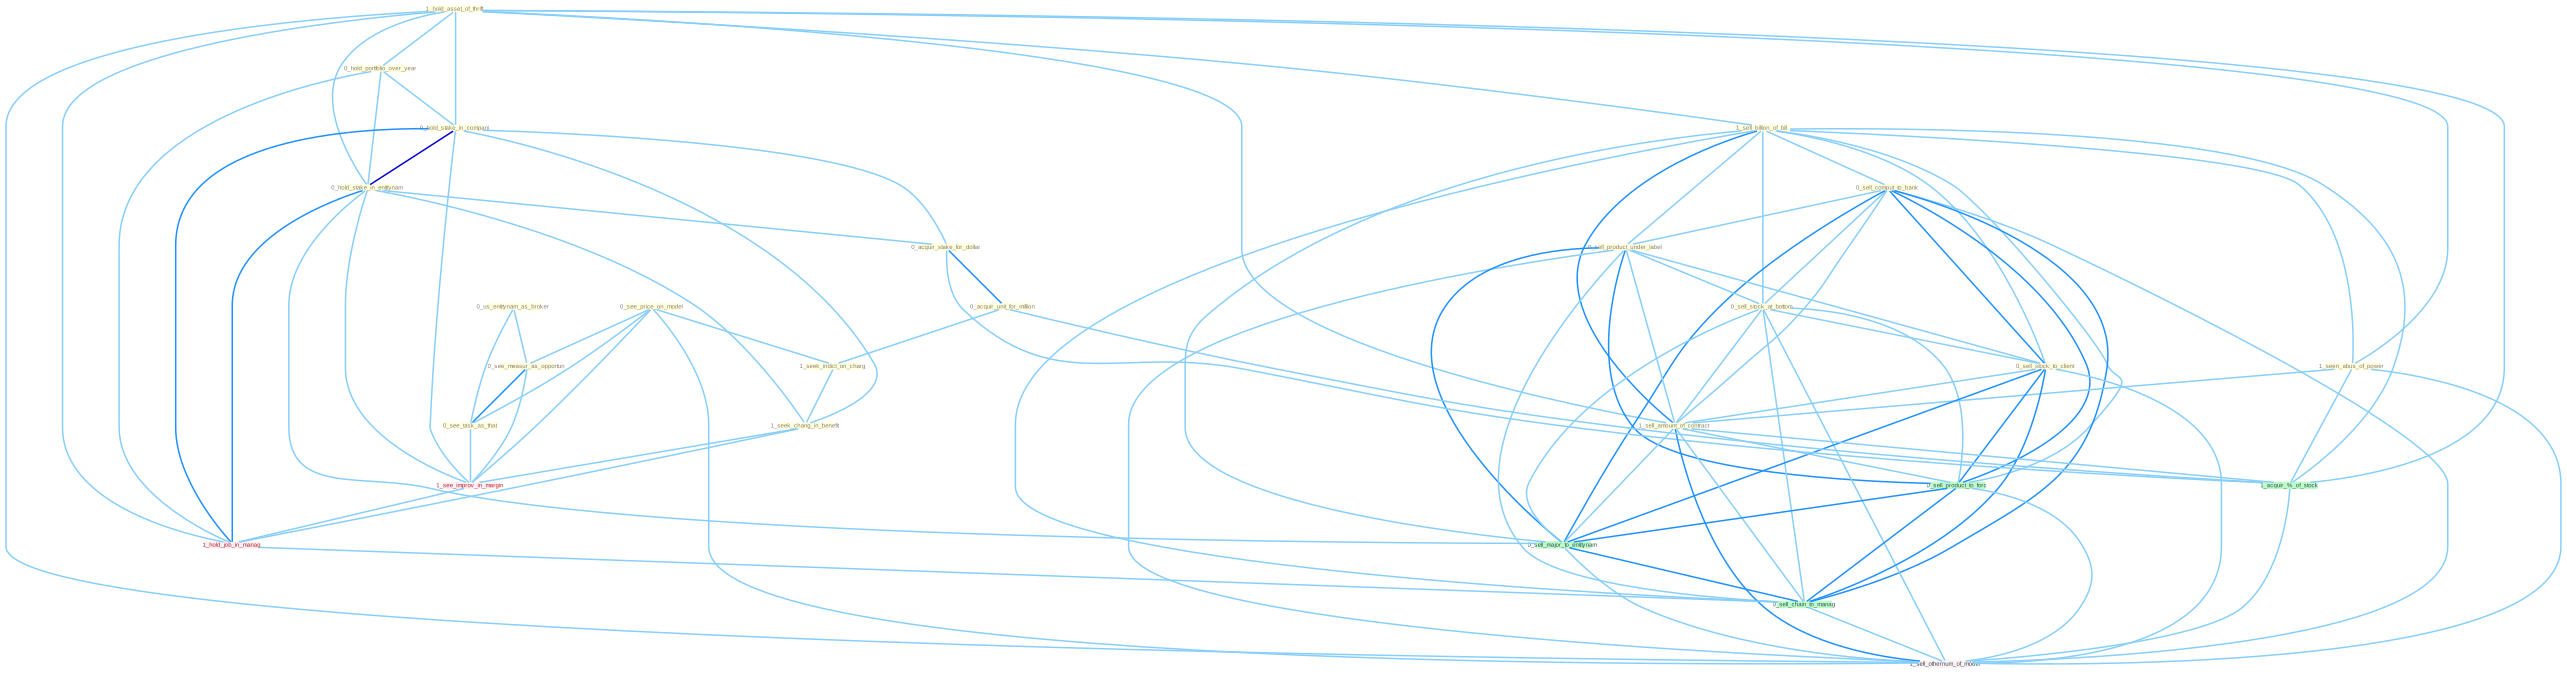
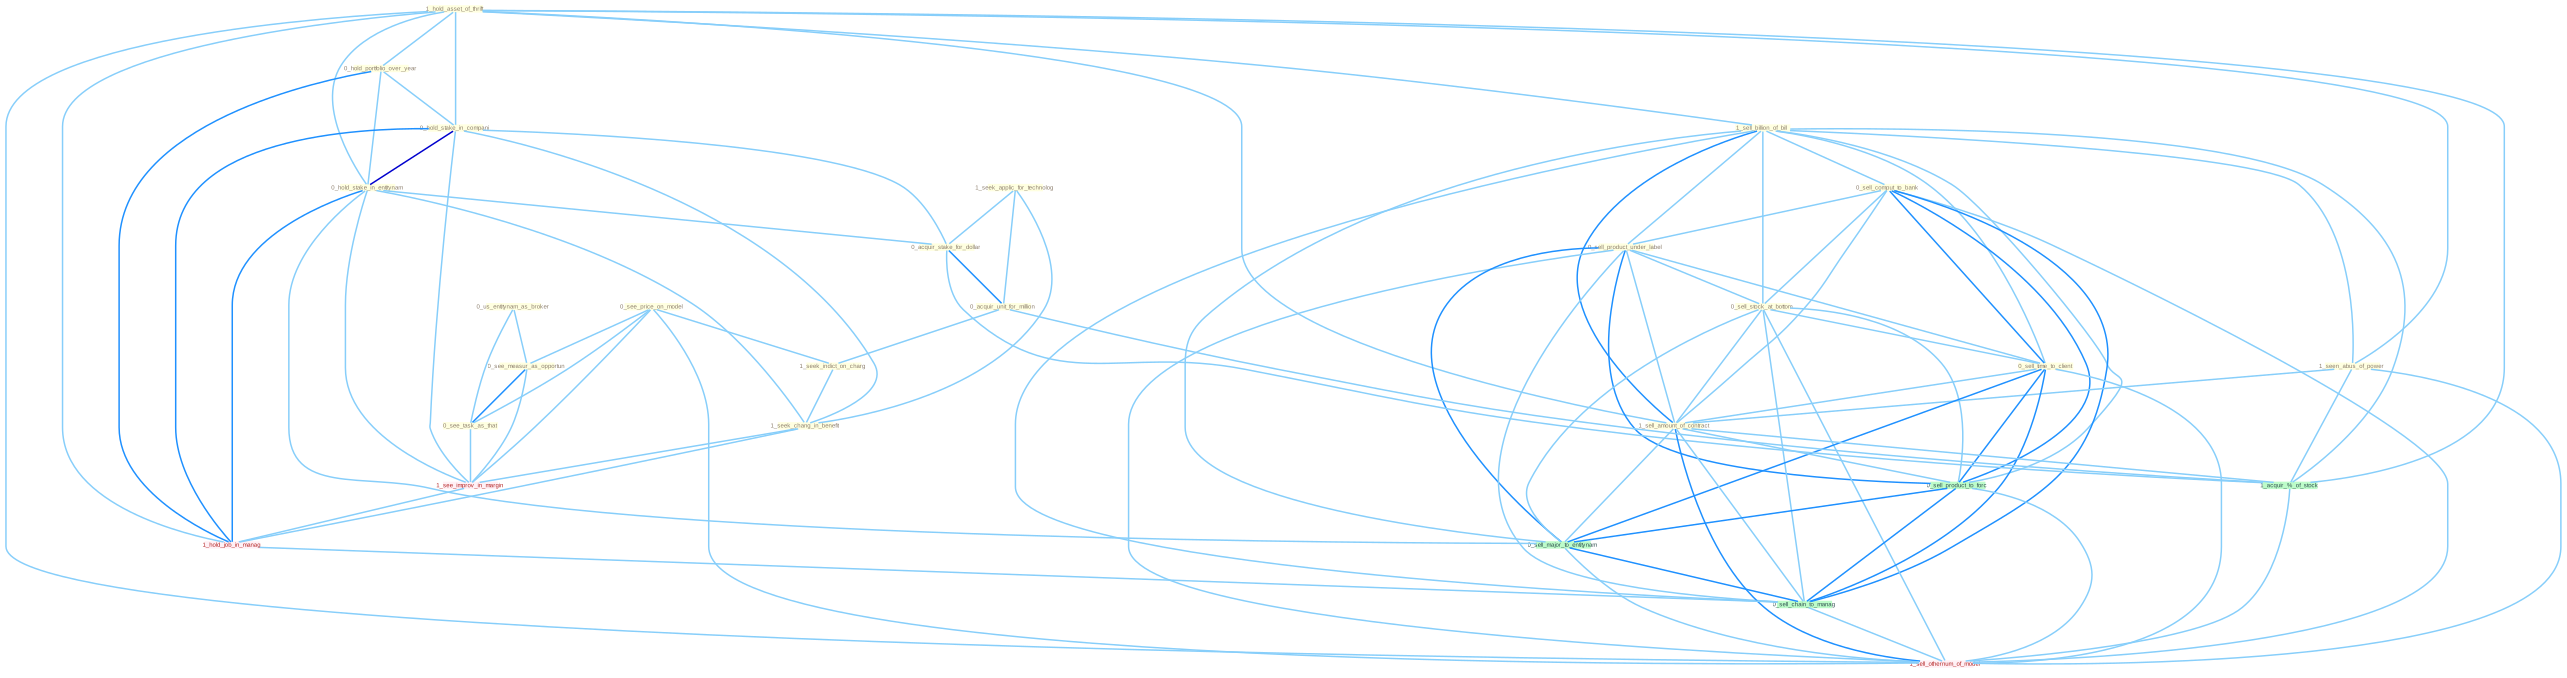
  graph {
    fontname="Liberation Sans"
    node [color="#ffffe0" fixedsize=true fontcolor="#8b7d6b" fontname="Liberation Sans" fontsize=4 shape=polygon style=filled]
    edge [color="#87cefa" fontname="Liberation Sans" w=1]
    "1_hold_asset_of_thrift " [height=.06 width=.5]
    "1_sell_billion_of_bill " [height=.06 width=.5]
    "0_sell_comput_to_bank " [height=.06 width=.5]
    "0_hold_portfolio_over_year " [height=.06 width=.5]
    "0_sell_product_under_label " [height=.06 width=.5]
    "0_see_price_on_model " [height=.06 width=.5]
    "0_sell_stock_at_bottom " [height=.06 width=.5]
+   "1_seek_applic_for_technolog " [height=.06 width=.5]
    "0_hold_stake_in_compani " [height=.06 width=.5]
    "1_seen_abus_of_power " [height=.06 width=.5]
    "1_seek_indict_on_charg " [height=.06 width=.5]
    "0_us_entitynam_as_broker " [height=.06 width=.5]
    "0_hold_stake_in_entitynam " [height=.06 width=.5]
-   "0_sell_time_to_client " [height=.06 width=.5 label="0_sell_stock_to_client"]
+   "0_sell_time_to_client " [height=.06 width=.5]
    "0_acquir_stake_for_dollar " [height=.06 width=.5]
    "1_sell_amount_of_contract " [height=.06 width=.5]
    "0_acquir_unit_for_million " [height=.06 width=.5]
    "0_see_measur_as_opportun " [height=.06 width=.5]
    "1_seek_chang_in_benefit " [height=.06 width=.5]
    "0_see_task_as_that " [height=.06 width=.5]
    "1_see_improv_in_margin " [color="#fff0f5" fontcolor="#b22222" height=.06 width=.5]
    "1_hold_job_in_manag " [color="#fff0f5" fontcolor="#b22222" height=.06 width=.5]
-   "1_sell_othernum_of_model " [color="#fff0f5" fontcolor="#2f4f4f" height=.06 width=.5]
+   "1_sell_othernum_of_model " [color="#fff0f5" fontcolor="#b22222" height=.06 width=.5]
    "1_acquir_%_of_stock " [color="#BDFCC9" fontcolor="#2f4f4f" height=.06 width=.5]
    "0_sell_product_to_forc " [color="#BDFCC9" fontcolor="#2f4f4f" height=.06 width=.5]
    "0_sell_major_to_entitynam " [color="#BDFCC9" fontcolor="#2f4f4f" height=.06 width=.5]
    "0_sell_chain_to_manag " [color="#BDFCC9" fontcolor="#2f4f4f" height=.06 width=.5]
    subgraph sub_1 {
      "1_hold_asset_of_thrift "
      "1_sell_billion_of_bill "
      "0_sell_comput_to_bank "
      "0_hold_portfolio_over_year "
      "0_sell_product_under_label "
      "0_see_price_on_model "
      "0_sell_stock_at_bottom "
+     "1_seek_applic_for_technolog "
      "0_hold_stake_in_compani "
      "1_seen_abus_of_power "
      "1_seek_indict_on_charg "
      "0_us_entitynam_as_broker "
      "0_hold_stake_in_entitynam "
      "0_sell_time_to_client "
      "0_acquir_stake_for_dollar "
      "1_sell_amount_of_contract "
      "0_acquir_unit_for_million "
      "0_see_measur_as_opportun "
      "1_seek_chang_in_benefit "
      "0_see_task_as_that "
    }
    subgraph sub_2 {
      "1_see_improv_in_margin "
      "1_hold_job_in_manag "
      "1_sell_othernum_of_model "
    }
    "1_hold_asset_of_thrift " -- "1_sell_billion_of_bill "
    "1_hold_asset_of_thrift " -- "0_hold_portfolio_over_year "
    "1_hold_asset_of_thrift " -- "0_hold_stake_in_compani "
    "1_hold_asset_of_thrift " -- "1_seen_abus_of_power "
    "1_hold_asset_of_thrift " -- "0_hold_stake_in_entitynam "
    "1_hold_asset_of_thrift " -- "1_sell_amount_of_contract "
    "1_hold_asset_of_thrift " -- "1_hold_job_in_manag "
    "1_hold_asset_of_thrift " -- "1_sell_othernum_of_model "
    "1_hold_asset_of_thrift " -- "1_acquir_%_of_stock "
    "1_sell_billion_of_bill " -- "0_sell_comput_to_bank "
    "1_sell_billion_of_bill " -- "0_sell_product_under_label "
    "1_sell_billion_of_bill " -- "0_sell_stock_at_bottom "
    "1_sell_billion_of_bill " -- "1_seen_abus_of_power "
    "1_sell_billion_of_bill " -- "0_sell_time_to_client "
    "1_sell_billion_of_bill " -- "1_sell_amount_of_contract " [color="#1e90ff" w=2]
    "1_sell_billion_of_bill " -- "1_acquir_%_of_stock "
    "1_sell_billion_of_bill " -- "0_sell_product_to_forc "
    "1_sell_billion_of_bill " -- "0_sell_major_to_entitynam "
    "1_sell_billion_of_bill " -- "0_sell_chain_to_manag "
    "0_sell_comput_to_bank " -- "0_sell_product_under_label "
    "0_sell_comput_to_bank " -- "0_sell_stock_at_bottom "
    "0_sell_comput_to_bank " -- "0_sell_time_to_client " [color="#1e90ff" w=2]
    "0_sell_comput_to_bank " -- "1_sell_amount_of_contract "
    "0_sell_comput_to_bank " -- "1_sell_othernum_of_model "
    "0_sell_comput_to_bank " -- "0_sell_product_to_forc " [color="#1e90ff" w=2]
-   "0_sell_comput_to_bank " -- "0_sell_major_to_entitynam " [color="#1e90ff" w=2]
    "0_sell_comput_to_bank " -- "0_sell_chain_to_manag " [color="#1e90ff" w=2]
    "0_hold_portfolio_over_year " -- "0_hold_stake_in_compani "
    "0_hold_portfolio_over_year " -- "0_hold_stake_in_entitynam "
-   "0_hold_portfolio_over_year " -- "1_hold_job_in_manag "
+   "0_hold_portfolio_over_year " -- "1_hold_job_in_manag " [color="#1e90ff"]
    "0_sell_product_under_label " -- "0_sell_stock_at_bottom "
    "0_sell_product_under_label " -- "0_sell_time_to_client "
    "0_sell_product_under_label " -- "1_sell_amount_of_contract "
    "0_sell_product_under_label " -- "1_sell_othernum_of_model "
    "0_sell_product_under_label " -- "0_sell_product_to_forc " [color="#1e90ff" w=2]
    "0_sell_product_under_label " -- "0_sell_major_to_entitynam " [color="#1e90ff"]
    "0_sell_product_under_label " -- "0_sell_chain_to_manag "
    "0_see_price_on_model " -- "1_seek_indict_on_charg "
    "0_see_price_on_model " -- "0_see_measur_as_opportun "
    "0_see_price_on_model " -- "0_see_task_as_that "
    "0_see_price_on_model " -- "1_see_improv_in_margin "
    "0_see_price_on_model " -- "1_sell_othernum_of_model "
    "0_sell_stock_at_bottom " -- "0_sell_time_to_client "
    "0_sell_stock_at_bottom " -- "1_sell_amount_of_contract "
    "0_sell_stock_at_bottom " -- "1_sell_othernum_of_model "
    "0_sell_stock_at_bottom " -- "0_sell_product_to_forc "
    "0_sell_stock_at_bottom " -- "0_sell_major_to_entitynam "
    "0_sell_stock_at_bottom " -- "0_sell_chain_to_manag "
+   "1_seek_applic_for_technolog " -- "0_acquir_stake_for_dollar "
+   "1_seek_applic_for_technolog " -- "0_acquir_unit_for_million "
+   "1_seek_applic_for_technolog " -- "1_seek_chang_in_benefit "
    "0_hold_stake_in_compani " -- "0_hold_stake_in_entitynam " [color="#0000cd" w=3]
    "0_hold_stake_in_compani " -- "0_acquir_stake_for_dollar "
    "0_hold_stake_in_compani " -- "1_seek_chang_in_benefit "
    "0_hold_stake_in_compani " -- "1_see_improv_in_margin "
    "0_hold_stake_in_compani " -- "1_hold_job_in_manag " [color="#1e90ff" w=2]
    "1_seen_abus_of_power " -- "1_sell_amount_of_contract "
    "1_seen_abus_of_power " -- "1_sell_othernum_of_model "
    "1_seen_abus_of_power " -- "1_acquir_%_of_stock "
    "1_seek_indict_on_charg " -- "1_seek_chang_in_benefit "
    "0_us_entitynam_as_broker " -- "0_see_measur_as_opportun "
    "0_us_entitynam_as_broker " -- "0_see_task_as_that "
    "0_hold_stake_in_entitynam " -- "0_acquir_stake_for_dollar "
    "0_hold_stake_in_entitynam " -- "1_seek_chang_in_benefit "
    "0_hold_stake_in_entitynam " -- "1_see_improv_in_margin "
    "0_hold_stake_in_entitynam " -- "1_hold_job_in_manag " [color="#1e90ff" w=2]
    "0_hold_stake_in_entitynam " -- "0_sell_major_to_entitynam "
    "0_sell_time_to_client " -- "1_sell_amount_of_contract "
    "0_sell_time_to_client " -- "1_sell_othernum_of_model "
    "0_sell_time_to_client " -- "0_sell_product_to_forc " [color="#1e90ff" w=2]
    "0_sell_time_to_client " -- "0_sell_major_to_entitynam " [color="#1e90ff" w=2]
    "0_sell_time_to_client " -- "0_sell_chain_to_manag " [color="#1e90ff" w=2]
    "0_acquir_stake_for_dollar " -- "0_acquir_unit_for_million " [color="#1e90ff" w=2]
    "0_acquir_stake_for_dollar " -- "1_acquir_%_of_stock "
    "1_sell_amount_of_contract " -- "1_sell_othernum_of_model " [color="#1e90ff" w=2]
    "1_sell_amount_of_contract " -- "1_acquir_%_of_stock "
    "1_sell_amount_of_contract " -- "0_sell_product_to_forc "
    "1_sell_amount_of_contract " -- "0_sell_major_to_entitynam "
    "1_sell_amount_of_contract " -- "0_sell_chain_to_manag "
    "0_acquir_unit_for_million " -- "1_seek_indict_on_charg "
    "0_acquir_unit_for_million " -- "1_acquir_%_of_stock "
    "0_see_measur_as_opportun " -- "0_see_task_as_that " [color="#1e90ff" w=2]
    "0_see_measur_as_opportun " -- "1_see_improv_in_margin "
    "1_seek_chang_in_benefit " -- "1_see_improv_in_margin "
    "1_seek_chang_in_benefit " -- "1_hold_job_in_manag "
    "0_see_task_as_that " -- "1_see_improv_in_margin "
    "1_see_improv_in_margin " -- "1_hold_job_in_manag "
    "1_hold_job_in_manag " -- "0_sell_chain_to_manag "
    "1_acquir_%_of_stock " -- "1_sell_othernum_of_model "
    "0_sell_product_to_forc " -- "1_sell_othernum_of_model "
    "0_sell_product_to_forc " -- "0_sell_major_to_entitynam " [color="#1e90ff" w=2]
    "0_sell_product_to_forc " -- "0_sell_chain_to_manag " [color="#1e90ff" w=2]
    "0_sell_major_to_entitynam " -- "1_sell_othernum_of_model "
    "0_sell_major_to_entitynam " -- "0_sell_chain_to_manag " [color="#1e90ff" w=2]
    "0_sell_chain_to_manag " -- "1_sell_othernum_of_model "
  }
